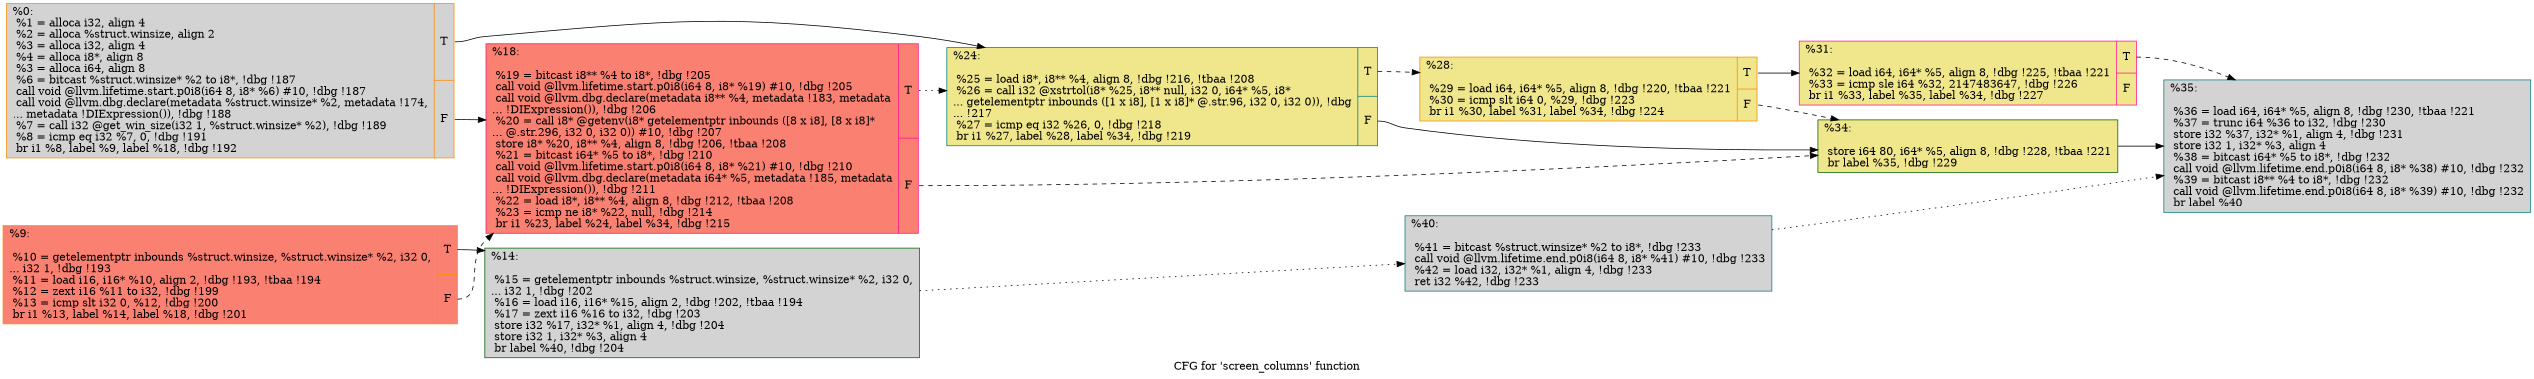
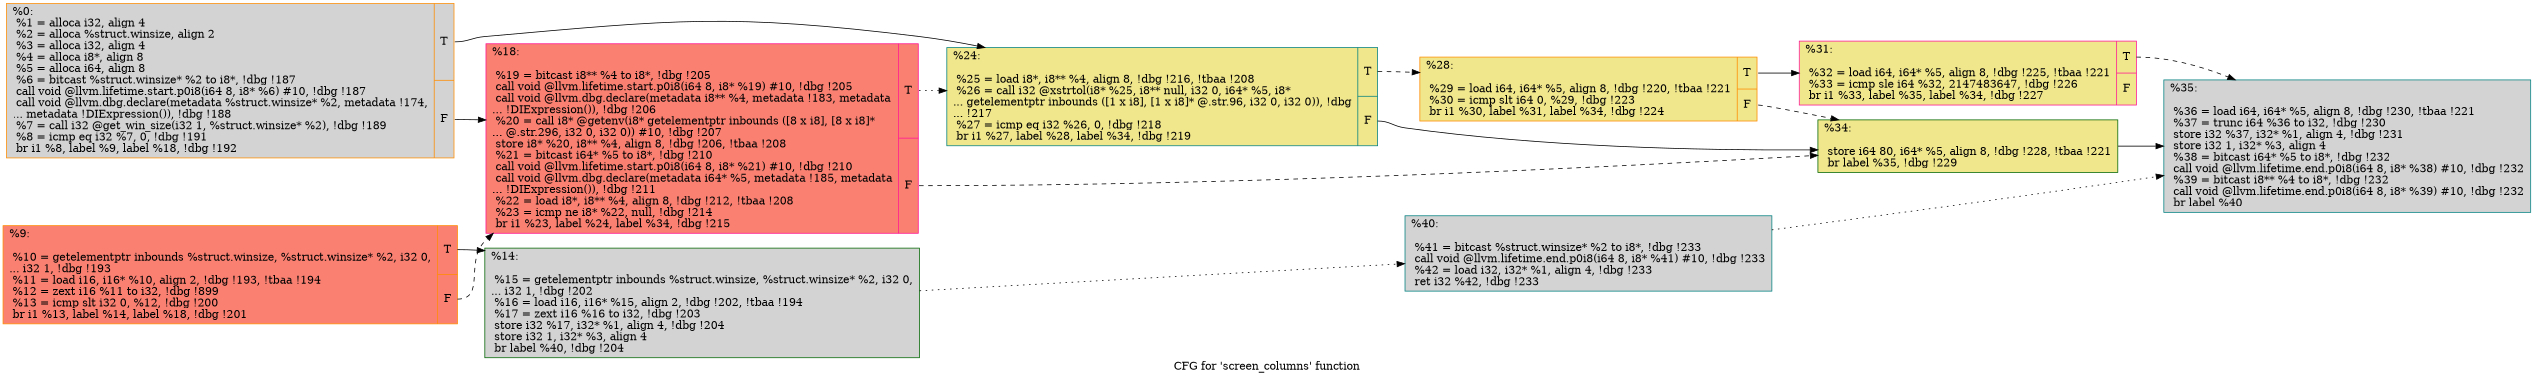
  digraph {
    label="CFG for 'screen_columns' function"
    rankdir=LR
    node [color=darkorange fillcolor=lightgrey shape=record style=filled]
    edge [style=solid tailport=s0]
-   n1 [label="{%0:\l  %1 = alloca i32, align 4\l  %2 = alloca %struct.winsize, align 2\l  %3 = alloca i32, align 4\l  %4 = alloca i8*, align 8\l  %3 = alloca i64, align 8\l  %6 = bitcast %struct.winsize* %2 to i8*, !dbg !187\l  call void @llvm.lifetime.start.p0i8(i64 8, i8* %6) #10, !dbg !187\l  call void @llvm.dbg.declare(metadata %struct.winsize* %2, metadata !174,\l... metadata !DIExpression()), !dbg !188\l  %7 = call i32 @get_win_size(i32 1, %struct.winsize* %2), !dbg !189\l  %8 = icmp eq i32 %7, 0, !dbg !191\l  br i1 %8, label %9, label %18, !dbg !192\l|{<s0>T|<s1>F}}"]
+   n1 [label="{%0:\l  %1 = alloca i32, align 4\l  %2 = alloca %struct.winsize, align 2\l  %3 = alloca i32, align 4\l  %4 = alloca i8*, align 8\l  %5 = alloca i64, align 8\l  %6 = bitcast %struct.winsize* %2 to i8*, !dbg !187\l  call void @llvm.lifetime.start.p0i8(i64 8, i8* %6) #10, !dbg !187\l  call void @llvm.dbg.declare(metadata %struct.winsize* %2, metadata !174,\l... metadata !DIExpression()), !dbg !188\l  %7 = call i32 @get_win_size(i32 1, %struct.winsize* %2), !dbg !189\l  %8 = icmp eq i32 %7, 0, !dbg !191\l  br i1 %8, label %9, label %18, !dbg !192\l|{<s0>T|<s1>F}}"]
    n2 [color=deeppink fillcolor=salmon label="{%18:\l\l  %19 = bitcast i8** %4 to i8*, !dbg !205\l  call void @llvm.lifetime.start.p0i8(i64 8, i8* %19) #10, !dbg !205\l  call void @llvm.dbg.declare(metadata i8** %4, metadata !183, metadata\l... !DIExpression()), !dbg !206\l  %20 = call i8* @getenv(i8* getelementptr inbounds ([8 x i8], [8 x i8]*\l... @.str.296, i32 0, i32 0)) #10, !dbg !207\l  store i8* %20, i8** %4, align 8, !dbg !206, !tbaa !208\l  %21 = bitcast i64* %5 to i8*, !dbg !210\l  call void @llvm.lifetime.start.p0i8(i64 8, i8* %21) #10, !dbg !210\l  call void @llvm.dbg.declare(metadata i64* %5, metadata !185, metadata\l... !DIExpression()), !dbg !211\l  %22 = load i8*, i8** %4, align 8, !dbg !212, !tbaa !208\l  %23 = icmp ne i8* %22, null, !dbg !214\l  br i1 %23, label %24, label %34, !dbg !215\l|{<s0>T|<s1>F}}"]
    n3 [color=teal fillcolor=khaki label="{%24:\l\l  %25 = load i8*, i8** %4, align 8, !dbg !216, !tbaa !208\l  %26 = call i32 @xstrtol(i8* %25, i8** null, i32 0, i64* %5, i8*\l... getelementptr inbounds ([1 x i8], [1 x i8]* @.str.96, i32 0, i32 0)), !dbg\l... !217\l  %27 = icmp eq i32 %26, 0, !dbg !218\l  br i1 %27, label %28, label %34, !dbg !219\l|{<s0>T|<s1>F}}"]
-   n4 [fillcolor=salmon label="{%9:\l\l  %10 = getelementptr inbounds %struct.winsize, %struct.winsize* %2, i32 0,\l... i32 1, !dbg !193\l  %11 = load i16, i16* %10, align 2, !dbg !193, !tbaa !194\l  %12 = zext i16 %11 to i32, !dbg !199\l  %13 = icmp slt i32 0, %12, !dbg !200\l  br i1 %13, label %14, label %18, !dbg !201\l|{<s0>T|<s1>F}}"]
+   n4 [fillcolor=salmon label="{%9:\l\l  %10 = getelementptr inbounds %struct.winsize, %struct.winsize* %2, i32 0,\l... i32 1, !dbg !193\l  %11 = load i16, i16* %10, align 2, !dbg !193, !tbaa !194\l  %12 = zext i16 %11 to i32, !dbg !899\l  %13 = icmp slt i32 0, %12, !dbg !200\l  br i1 %13, label %14, label %18, !dbg !201\l|{<s0>T|<s1>F}}"]
    n5 [color=darkgreen label="{%14:\l\l  %15 = getelementptr inbounds %struct.winsize, %struct.winsize* %2, i32 0,\l... i32 1, !dbg !202\l  %16 = load i16, i16* %15, align 2, !dbg !202, !tbaa !194\l  %17 = zext i16 %16 to i32, !dbg !203\l  store i32 %17, i32* %1, align 4, !dbg !204\l  store i32 1, i32* %3, align 4\l  br label %40, !dbg !204\l}"]
    n6 [color=darkgreen fillcolor=khaki label="{%34:\l\l  store i64 80, i64* %5, align 8, !dbg !228, !tbaa !221\l  br label %35, !dbg !229\l}"]
    n7 [color=teal label="{%40:\l\l  %41 = bitcast %struct.winsize* %2 to i8*, !dbg !233\l  call void @llvm.lifetime.end.p0i8(i64 8, i8* %41) #10, !dbg !233\l  %42 = load i32, i32* %1, align 4, !dbg !233\l  ret i32 %42, !dbg !233\l}"]
    n8 [fillcolor=khaki label="{%28:\l\l  %29 = load i64, i64* %5, align 8, !dbg !220, !tbaa !221\l  %30 = icmp slt i64 0, %29, !dbg !223\l  br i1 %30, label %31, label %34, !dbg !224\l|{<s0>T|<s1>F}}"]
    n9 [color=teal label="{%35:\l\l  %36 = load i64, i64* %5, align 8, !dbg !230, !tbaa !221\l  %37 = trunc i64 %36 to i32, !dbg !230\l  store i32 %37, i32* %1, align 4, !dbg !231\l  store i32 1, i32* %3, align 4\l  %38 = bitcast i64* %5 to i8*, !dbg !232\l  call void @llvm.lifetime.end.p0i8(i64 8, i8* %38) #10, !dbg !232\l  %39 = bitcast i8** %4 to i8*, !dbg !232\l  call void @llvm.lifetime.end.p0i8(i64 8, i8* %39) #10, !dbg !232\l  br label %40\l}"]
    n10 [color=deeppink fillcolor=khaki label="{%31:\l\l  %32 = load i64, i64* %5, align 8, !dbg !225, !tbaa !221\l  %33 = icmp sle i64 %32, 2147483647, !dbg !226\l  br i1 %33, label %35, label %34, !dbg !227\l|{<s0>T|<s1>F}}"]
    n1 -> n2 [tailport=s1]
    n1 -> n3
    n2 -> n3 [style=dotted]
    n2 -> n6 [style=dashed tailport=s1]
    n3 -> n6 [tailport=s1]
    n3 -> n8 [style=dashed]
    n4 -> n2 [style=dashed tailport=s1]
    n4 -> n5
    n5 -> n7 [style=dotted]
    n6 -> n9
    n7 -> n9 [style=dotted]
    n8 -> n6 [style=dashed tailport=s1]
    n8 -> n10
    n10 -> n9 [style=dashed]
  }
